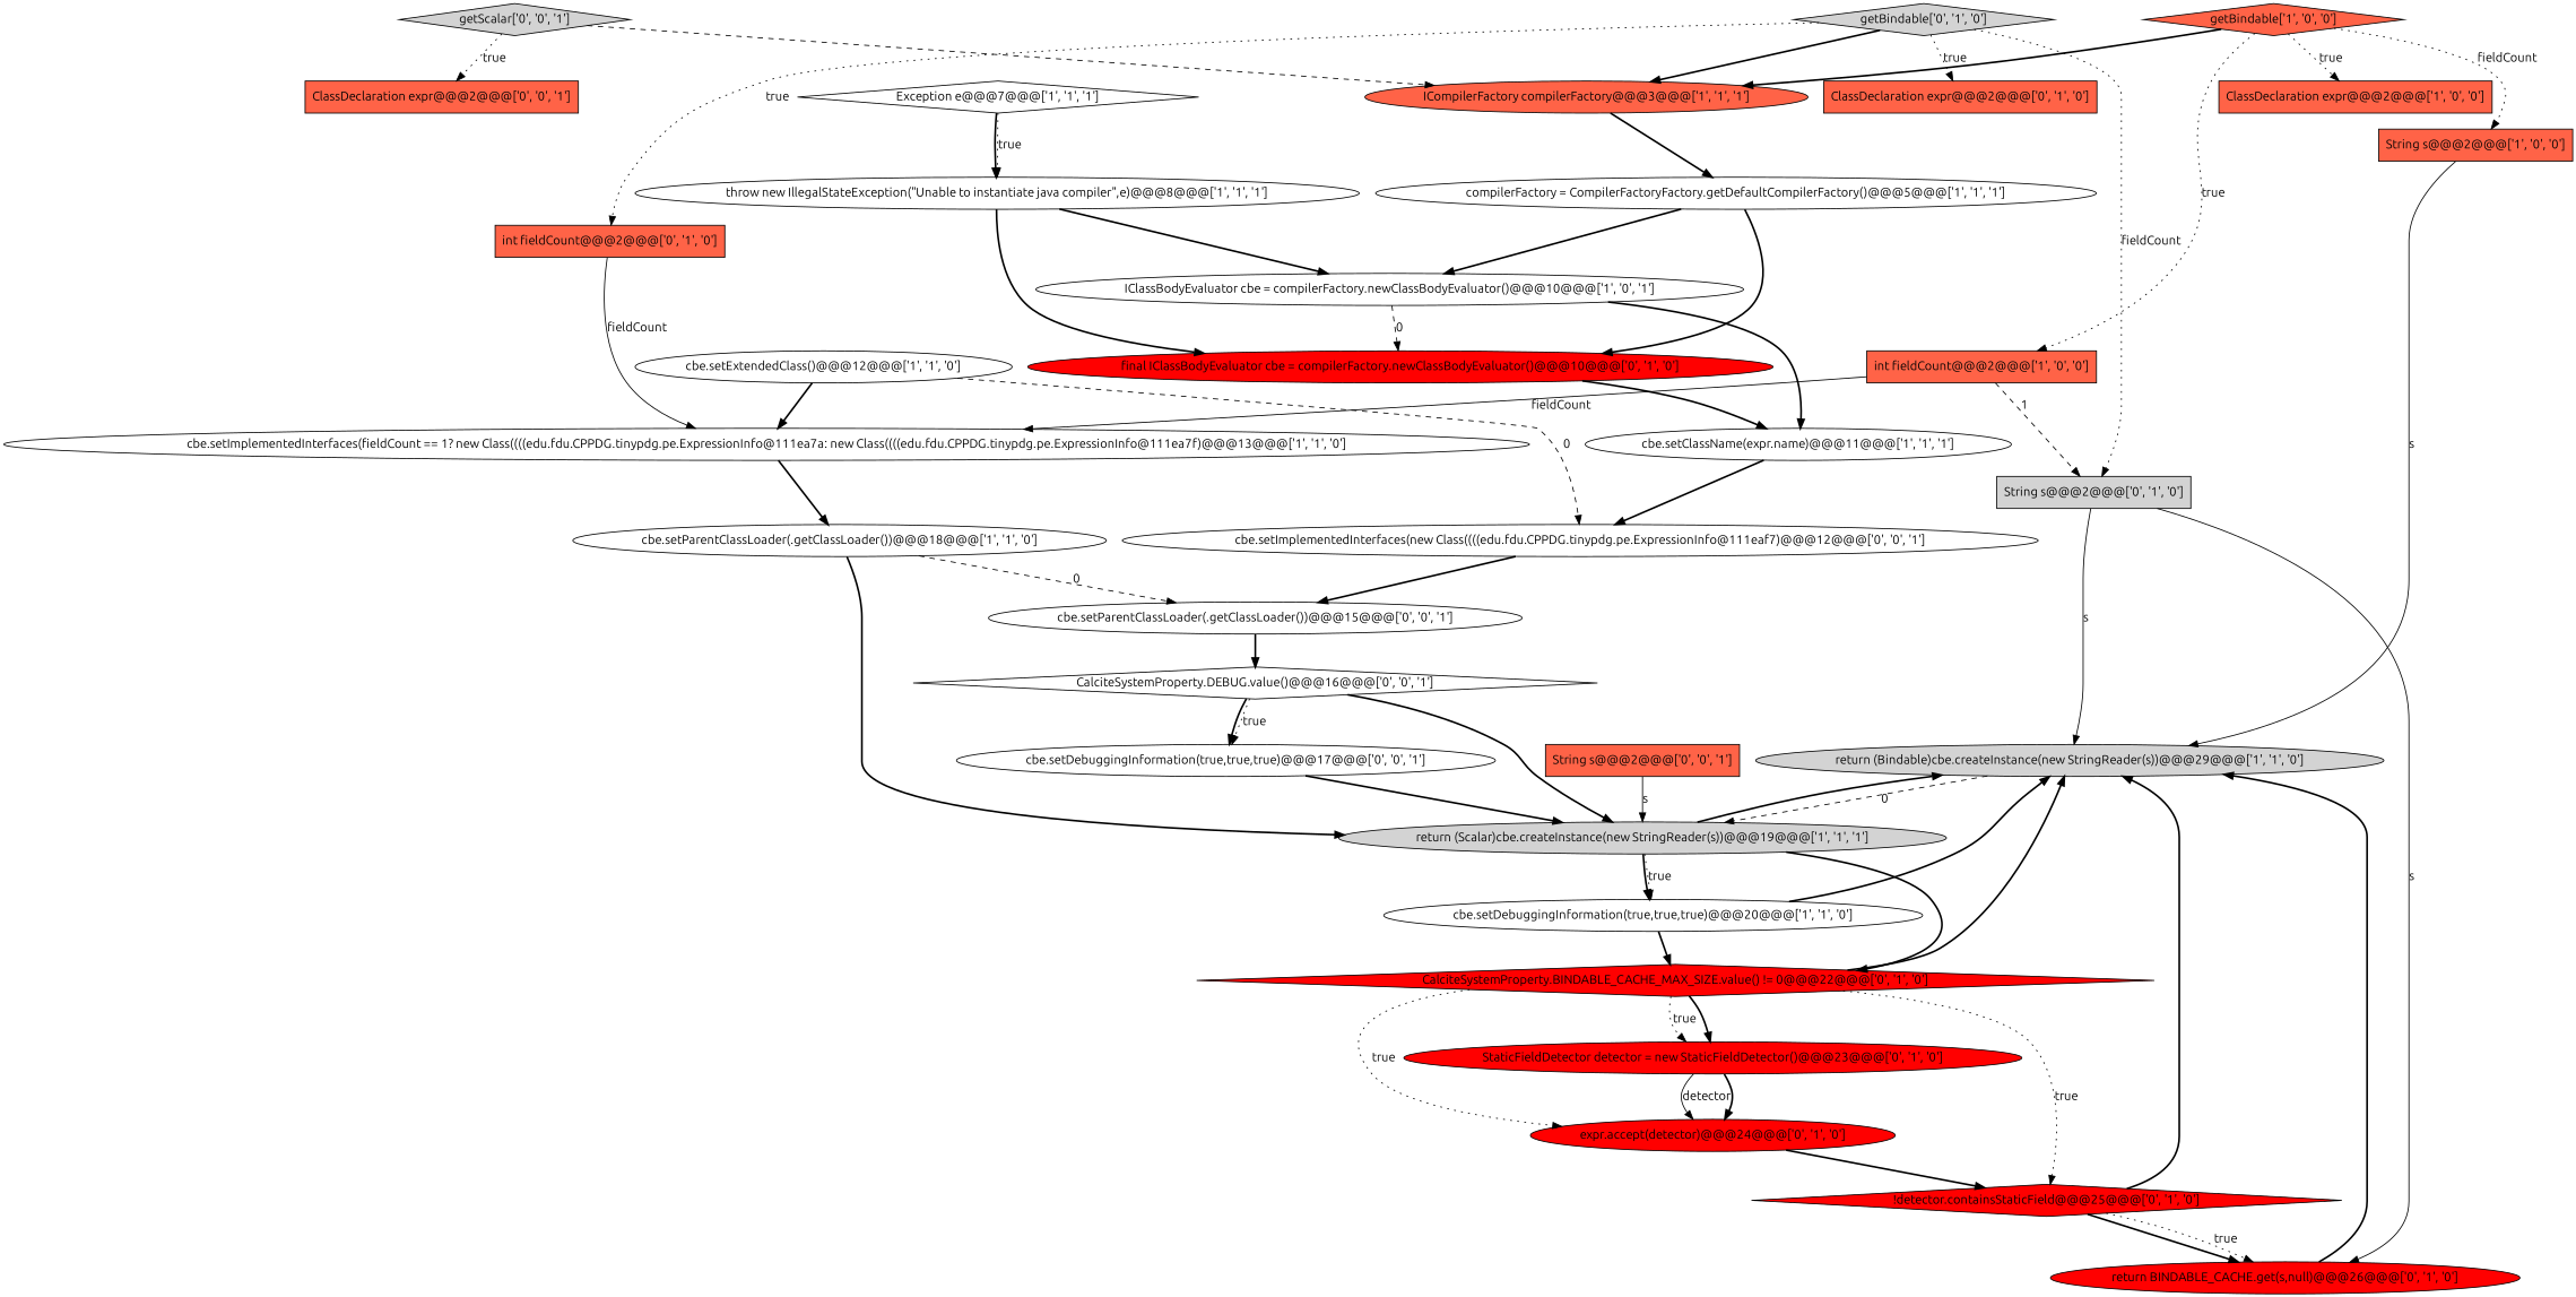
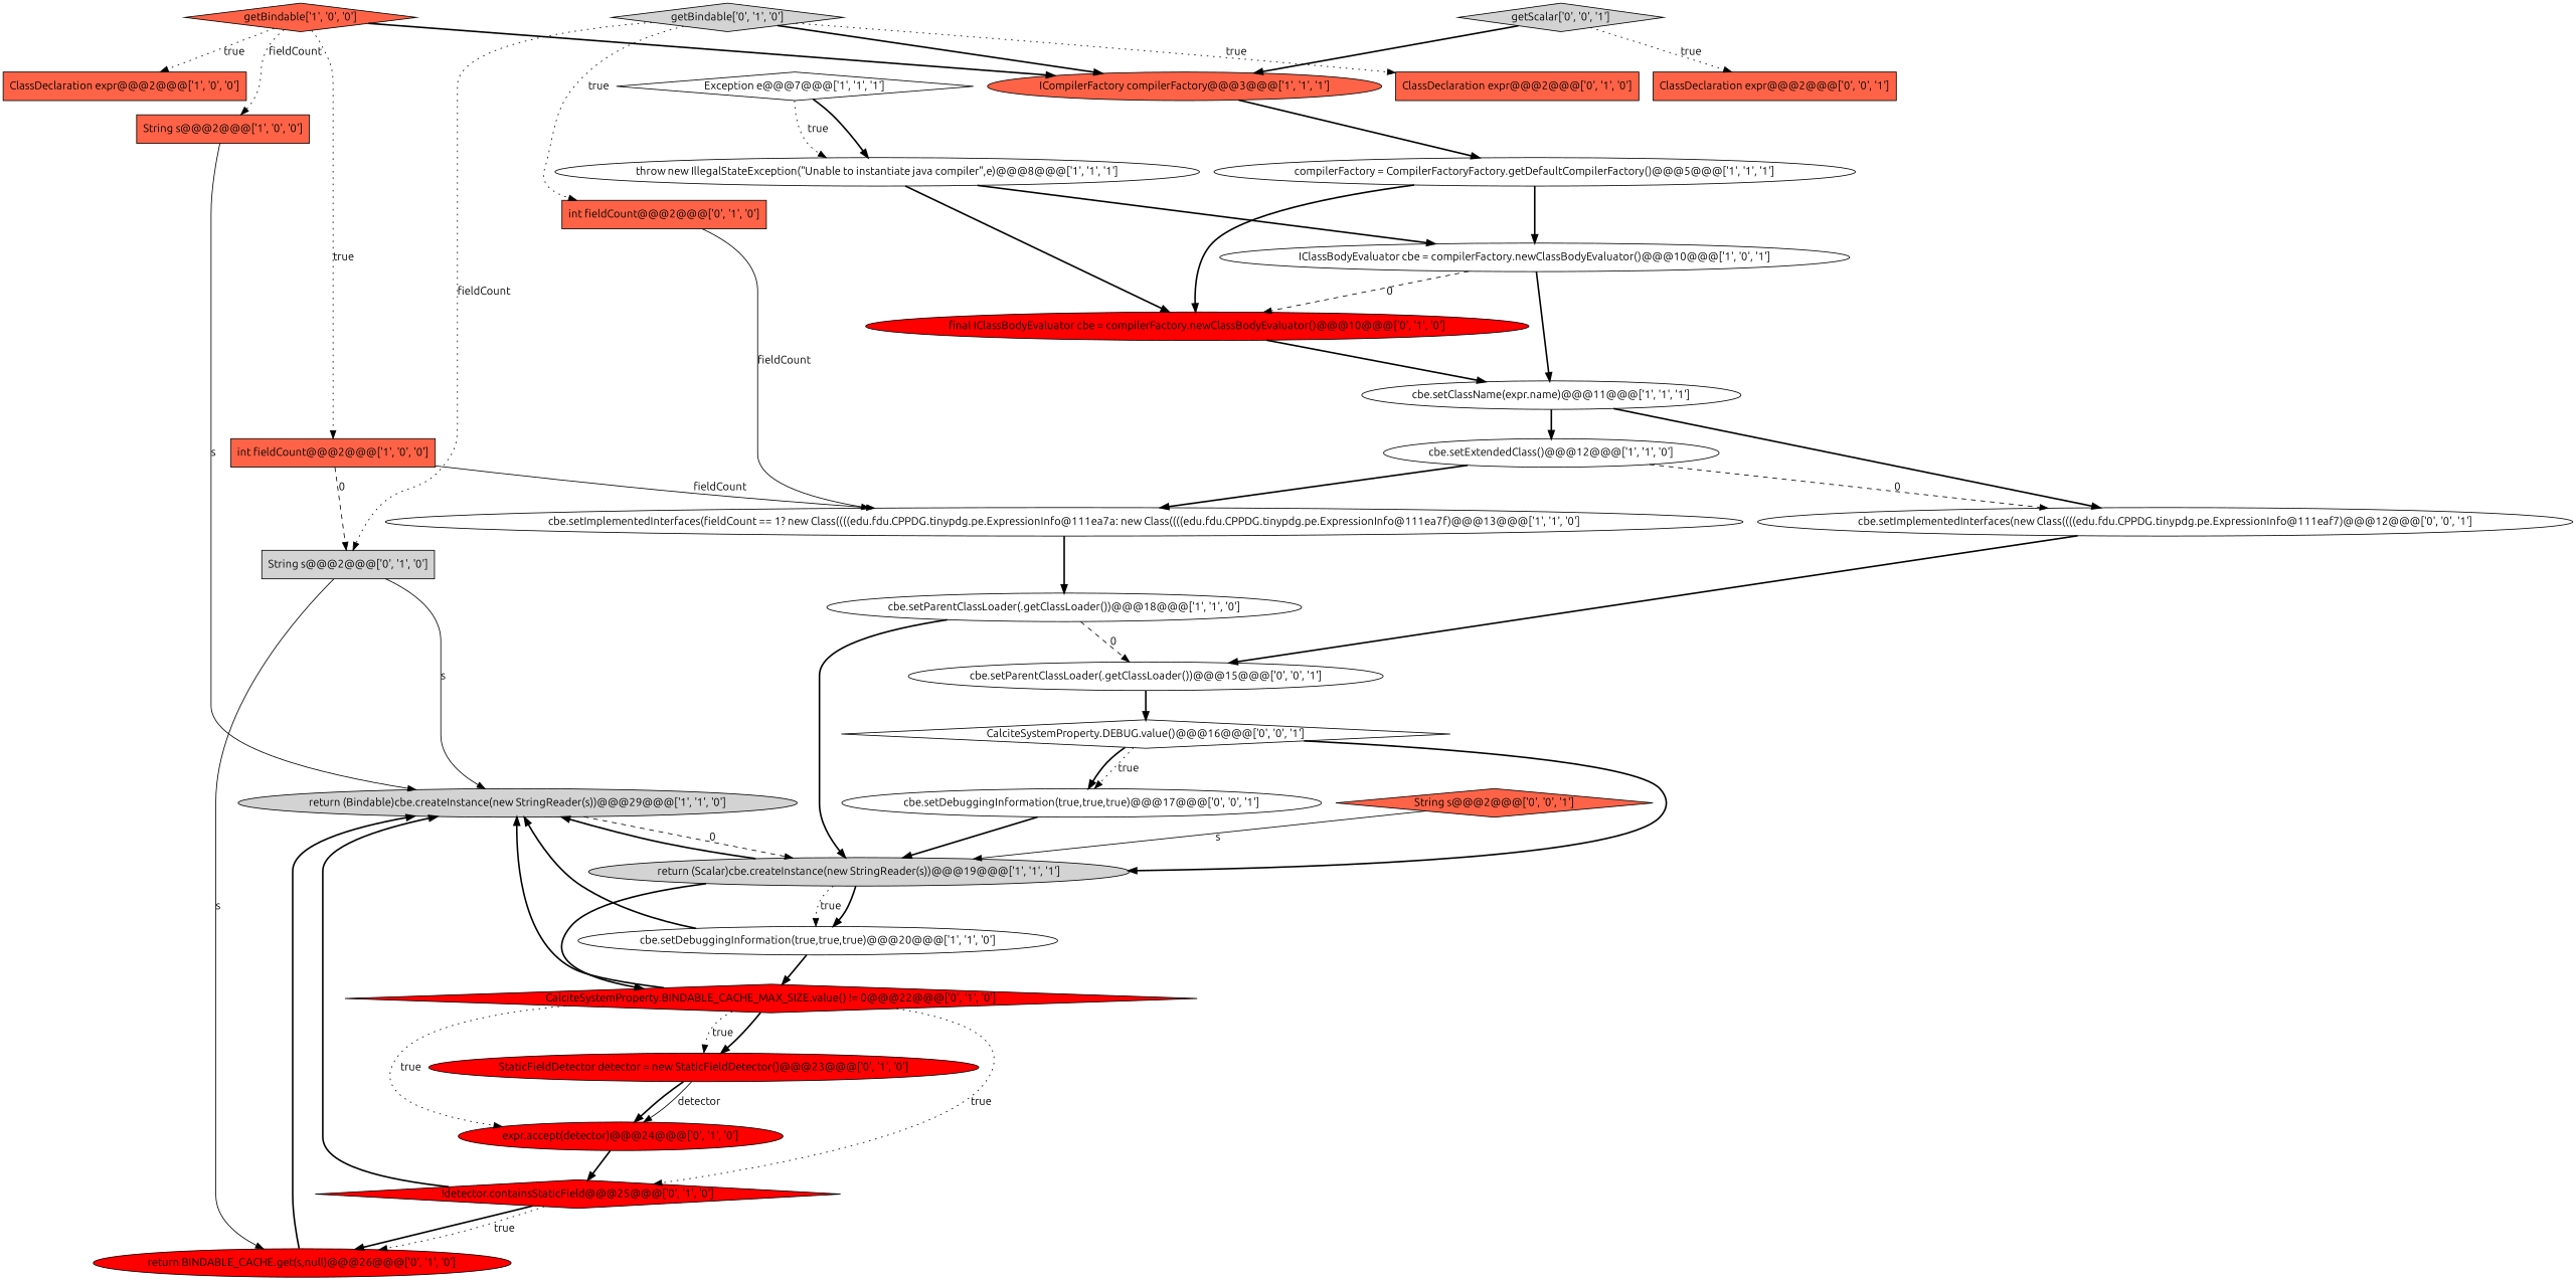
  digraph {
    fontname=Ubuntu
    node [fillcolor=white fontname=Ubuntu shape=ellipse style=filled]
    edge [fontname=Ubuntu style=bold]
    n1 [fillcolor=tomato label="String s@@@2@@@['1', '0', '0']" shape=box]
    n2 [fillcolor=lightgray label="return (Bindable)cbe.createInstance(new StringReader(s))@@@29@@@['1', '1', '0']"]
    n3 [fillcolor=lightgray label="return (Scalar)cbe.createInstance(new StringReader(s))@@@19@@@['1', '1', '1']"]
    n4 [fillcolor=red label="StaticFieldDetector detector = new StaticFieldDetector()@@@23@@@['0', '1', '0']"]
    n5 [fillcolor=red label="expr.accept(detector)@@@24@@@['0', '1', '0']"]
    n6 [fillcolor=red label="!detector.containsStaticField@@@25@@@['0', '1', '0']" shape=diamond]
    n7 [fillcolor=lightgray label="getScalar['0', '0', '1']" shape=diamond]
    n8 [fillcolor=tomato label="ClassDeclaration expr@@@2@@@['0', '0', '1']" shape=box]
    n9 [fillcolor=tomato label="ICompilerFactory compilerFactory@@@3@@@['1', '1', '1']"]
-   n10 [fillcolor=tomato label="String s@@@2@@@['0', '0', '1']" shape=box]
+   n10 [fillcolor=tomato label="String s@@@2@@@['0', '0', '1']" shape=diamond]
    n11 [label="compilerFactory = CompilerFactoryFactory.getDefaultCompilerFactory()@@@5@@@['1', '1', '1']"]
    n12 [label="CalciteSystemProperty.DEBUG.value()@@@16@@@['0', '0', '1']" shape=diamond]
    n13 [label="cbe.setDebuggingInformation(true,true,true)@@@17@@@['0', '0', '1']"]
    n14 [label="cbe.setDebuggingInformation(true,true,true)@@@20@@@['1', '1', '0']"]
    n15 [fillcolor=red label="CalciteSystemProperty.BINDABLE_CACHE_MAX_SIZE.value() != 0@@@22@@@['0', '1', '0']" shape=diamond]
    n16 [label="Exception e@@@7@@@['1', '1', '1']" shape=diamond]
    n17 [label="throw new IllegalStateException(\"Unable to instantiate java compiler\",e)@@@8@@@['1', '1', '1']"]
    n18 [fillcolor=red label="final IClassBodyEvaluator cbe = compilerFactory.newClassBodyEvaluator()@@@10@@@['0', '1', '0']"]
    n19 [label="IClassBodyEvaluator cbe = compilerFactory.newClassBodyEvaluator()@@@10@@@['1', '0', '1']"]
    n20 [fillcolor=tomato label="int fieldCount@@@2@@@['0', '1', '0']" shape=box]
    n21 [label="cbe.setImplementedInterfaces(fieldCount == 1? new Class((((edu.fdu.CPPDG.tinypdg.pe.ExpressionInfo@111ea7a: new Class((((edu.fdu.CPPDG.tinypdg.pe.ExpressionInfo@111ea7f)@@@13@@@['1', '1', '0']"]
    n22 [label="cbe.setParentClassLoader(.getClassLoader())@@@18@@@['1', '1', '0']"]
    n23 [label="cbe.setImplementedInterfaces(new Class((((edu.fdu.CPPDG.tinypdg.pe.ExpressionInfo@111eaf7)@@@12@@@['0', '0', '1']"]
    n24 [label="cbe.setParentClassLoader(.getClassLoader())@@@15@@@['0', '0', '1']"]
    n25 [fillcolor=red label="return BINDABLE_CACHE.get(s,null)@@@26@@@['0', '1', '0']"]
    n26 [label="cbe.setExtendedClass()@@@12@@@['1', '1', '0']"]
    n27 [label="cbe.setClassName(expr.name)@@@11@@@['1', '1', '1']"]
    n28 [fillcolor=tomato label="getBindable['1', '0', '0']" shape=diamond]
    n29 [fillcolor=tomato label="ClassDeclaration expr@@@2@@@['1', '0', '0']" shape=box]
    n30 [fillcolor=tomato label="int fieldCount@@@2@@@['1', '0', '0']" shape=box]
    n31 [fillcolor=lightgray label="String s@@@2@@@['0', '1', '0']" shape=box]
    n32 [fillcolor=lightgray label="getBindable['0', '1', '0']" shape=diamond]
    n33 [fillcolor=tomato label="ClassDeclaration expr@@@2@@@['0', '1', '0']" shape=box]
    n1 -> n2 [label=s style=solid]
    n2 -> n3 [label=0 style=dashed]
    n3 -> n2
    n3 -> n14
    n3 -> n14 [label=true style=dotted]
    n3 -> n15
    n4 -> n5 [label=detector style=solid]
    n4 -> n5
    n5 -> n6
    n6 -> n2
    n6 -> n25
    n6 -> n25 [label=true style=dotted]
    n7 -> n8 [label=true style=dotted]
-   n7 -> n9 [style=dashed]
+   n7 -> n9
    n9 -> n11
    n10 -> n3 [label=s style=solid]
    n11 -> n18
    n11 -> n19
    n12 -> n3
    n12 -> n13 [label=true style=dotted]
    n12 -> n13
    n13 -> n3
    n14 -> n2
    n14 -> n15
    n15 -> n2
    n15 -> n4
    n15 -> n4 [label=true style=dotted]
    n15 -> n5 [label=true style=dotted]
    n15 -> n6 [label=true style=dotted]
    n16 -> n17
    n16 -> n17 [label=true style=dotted]
    n17 -> n18
    n17 -> n19
    n18 -> n27
    n19 -> n18 [label=0 style=dashed]
    n19 -> n27
    n20 -> n21 [label=fieldCount style=solid]
    n21 -> n22
    n22 -> n3
    n22 -> n24 [label=0 style=dashed]
    n23 -> n24
    n24 -> n12
    n25 -> n2
    n26 -> n21
    n26 -> n23 [label=0 style=dashed]
    n27 -> n23
+   n27 -> n26
    n28 -> n1 [label=fieldCount style=dotted]
    n28 -> n9
    n28 -> n29 [label=true style=dotted]
    n28 -> n30 [label=true style=dotted]
    n30 -> n21 [label=fieldCount style=solid]
-   n30 -> n31 [label=1 style=dashed]
+   n30 -> n31 [label=0 style=dashed]
    n31 -> n2 [label=s style=solid]
    n31 -> n25 [label=s style=solid]
    n32 -> n9
    n32 -> n20 [label=true style=dotted]
    n32 -> n31 [label=fieldCount style=dotted]
    n32 -> n33 [label=true style=dotted]
  }
